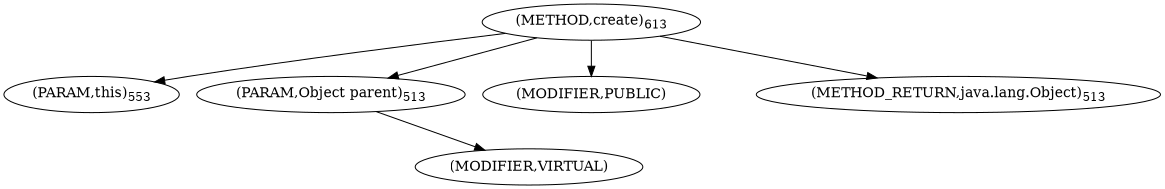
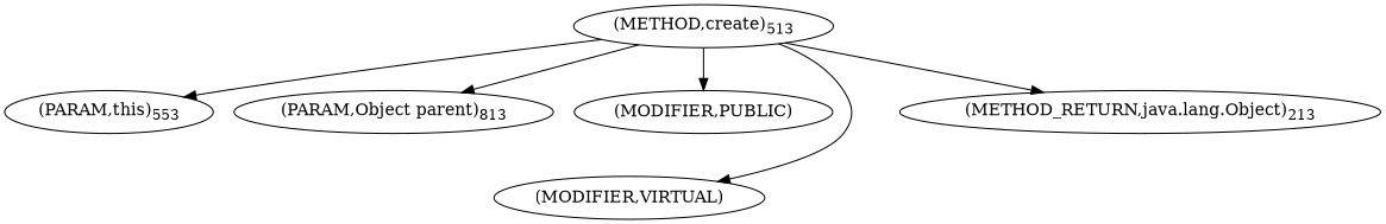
  digraph {
-   n1 [label=<(METHOD,create)<SUB>613</SUB>>]
+   n1 [label=<(METHOD,create)<SUB>513</SUB>>]
    n2 [label=<(PARAM,this)<SUB>553</SUB>>]
-   n3 [label=<(PARAM,Object parent)<SUB>513</SUB>>]
+   n3 [label=<(PARAM,Object parent)<SUB>813</SUB>>]
    n4 [label=<(MODIFIER,PUBLIC)>]
    n5 [label=<(MODIFIER,VIRTUAL)>]
-   n6 [label=<(METHOD_RETURN,java.lang.Object)<SUB>513</SUB>>]
+   n6 [label=<(METHOD_RETURN,java.lang.Object)<SUB>213</SUB>>]
    n1 -> n2
    n1 -> n3
    n1 -> n4
-   n3 -> n5
+   n1 -> n5
    n1 -> n6
  }
